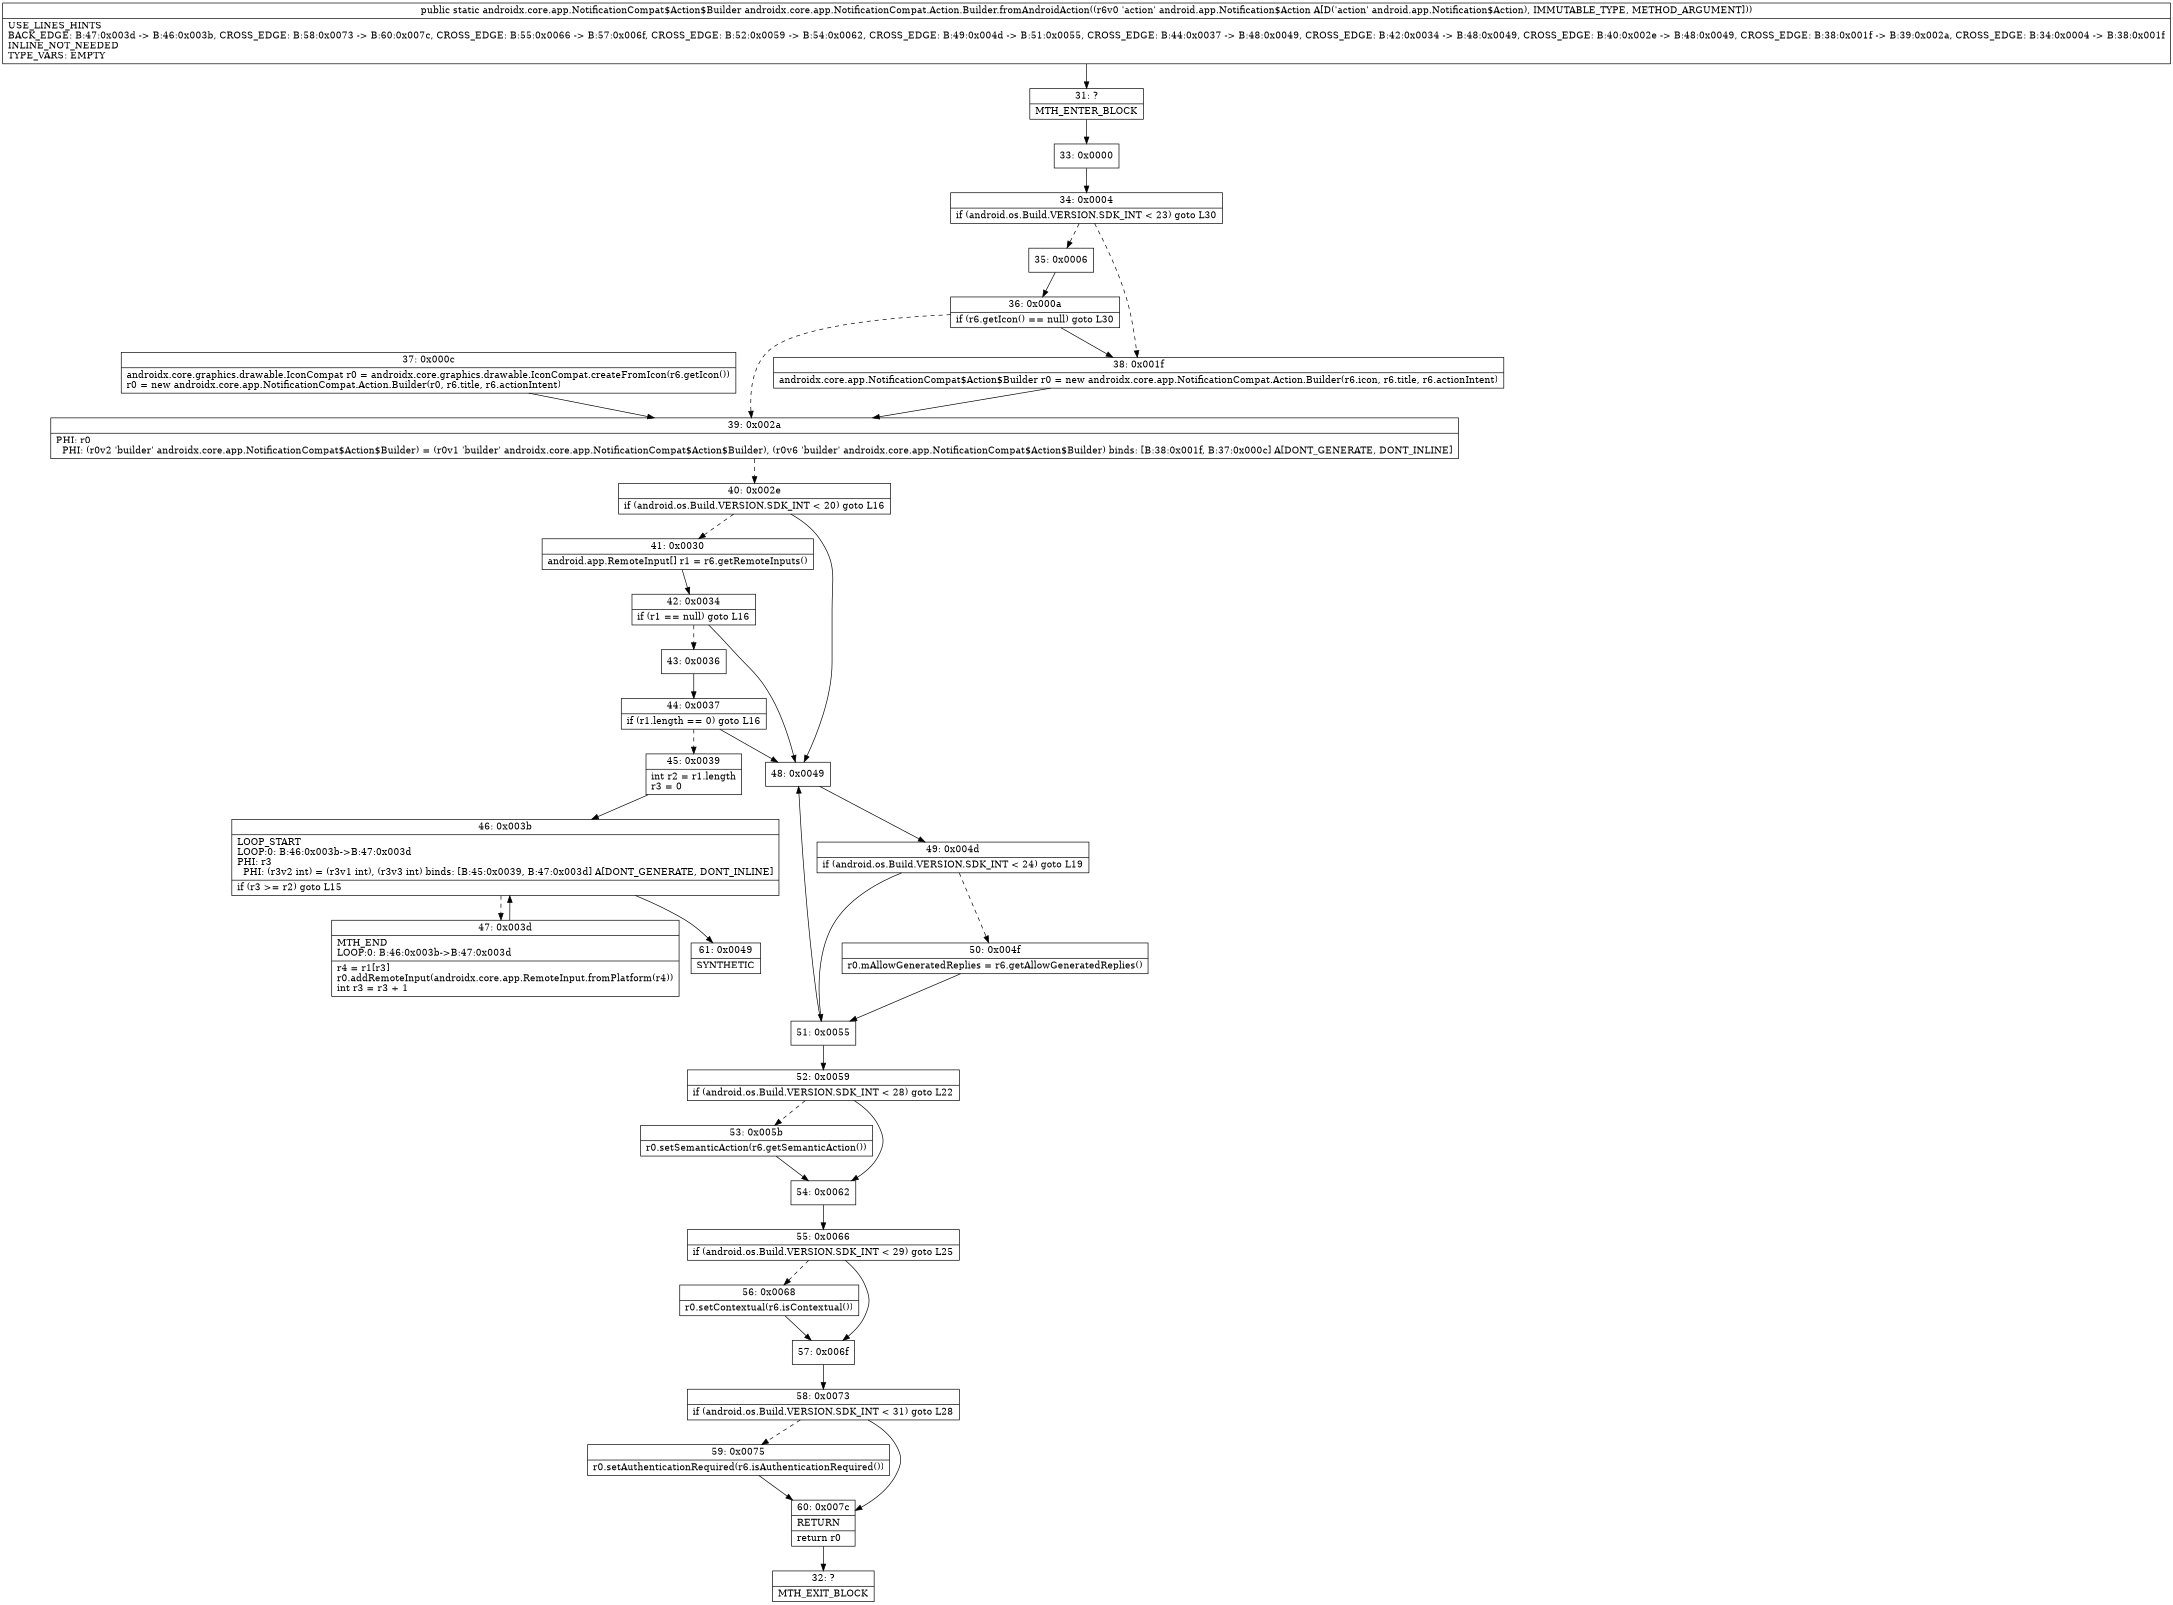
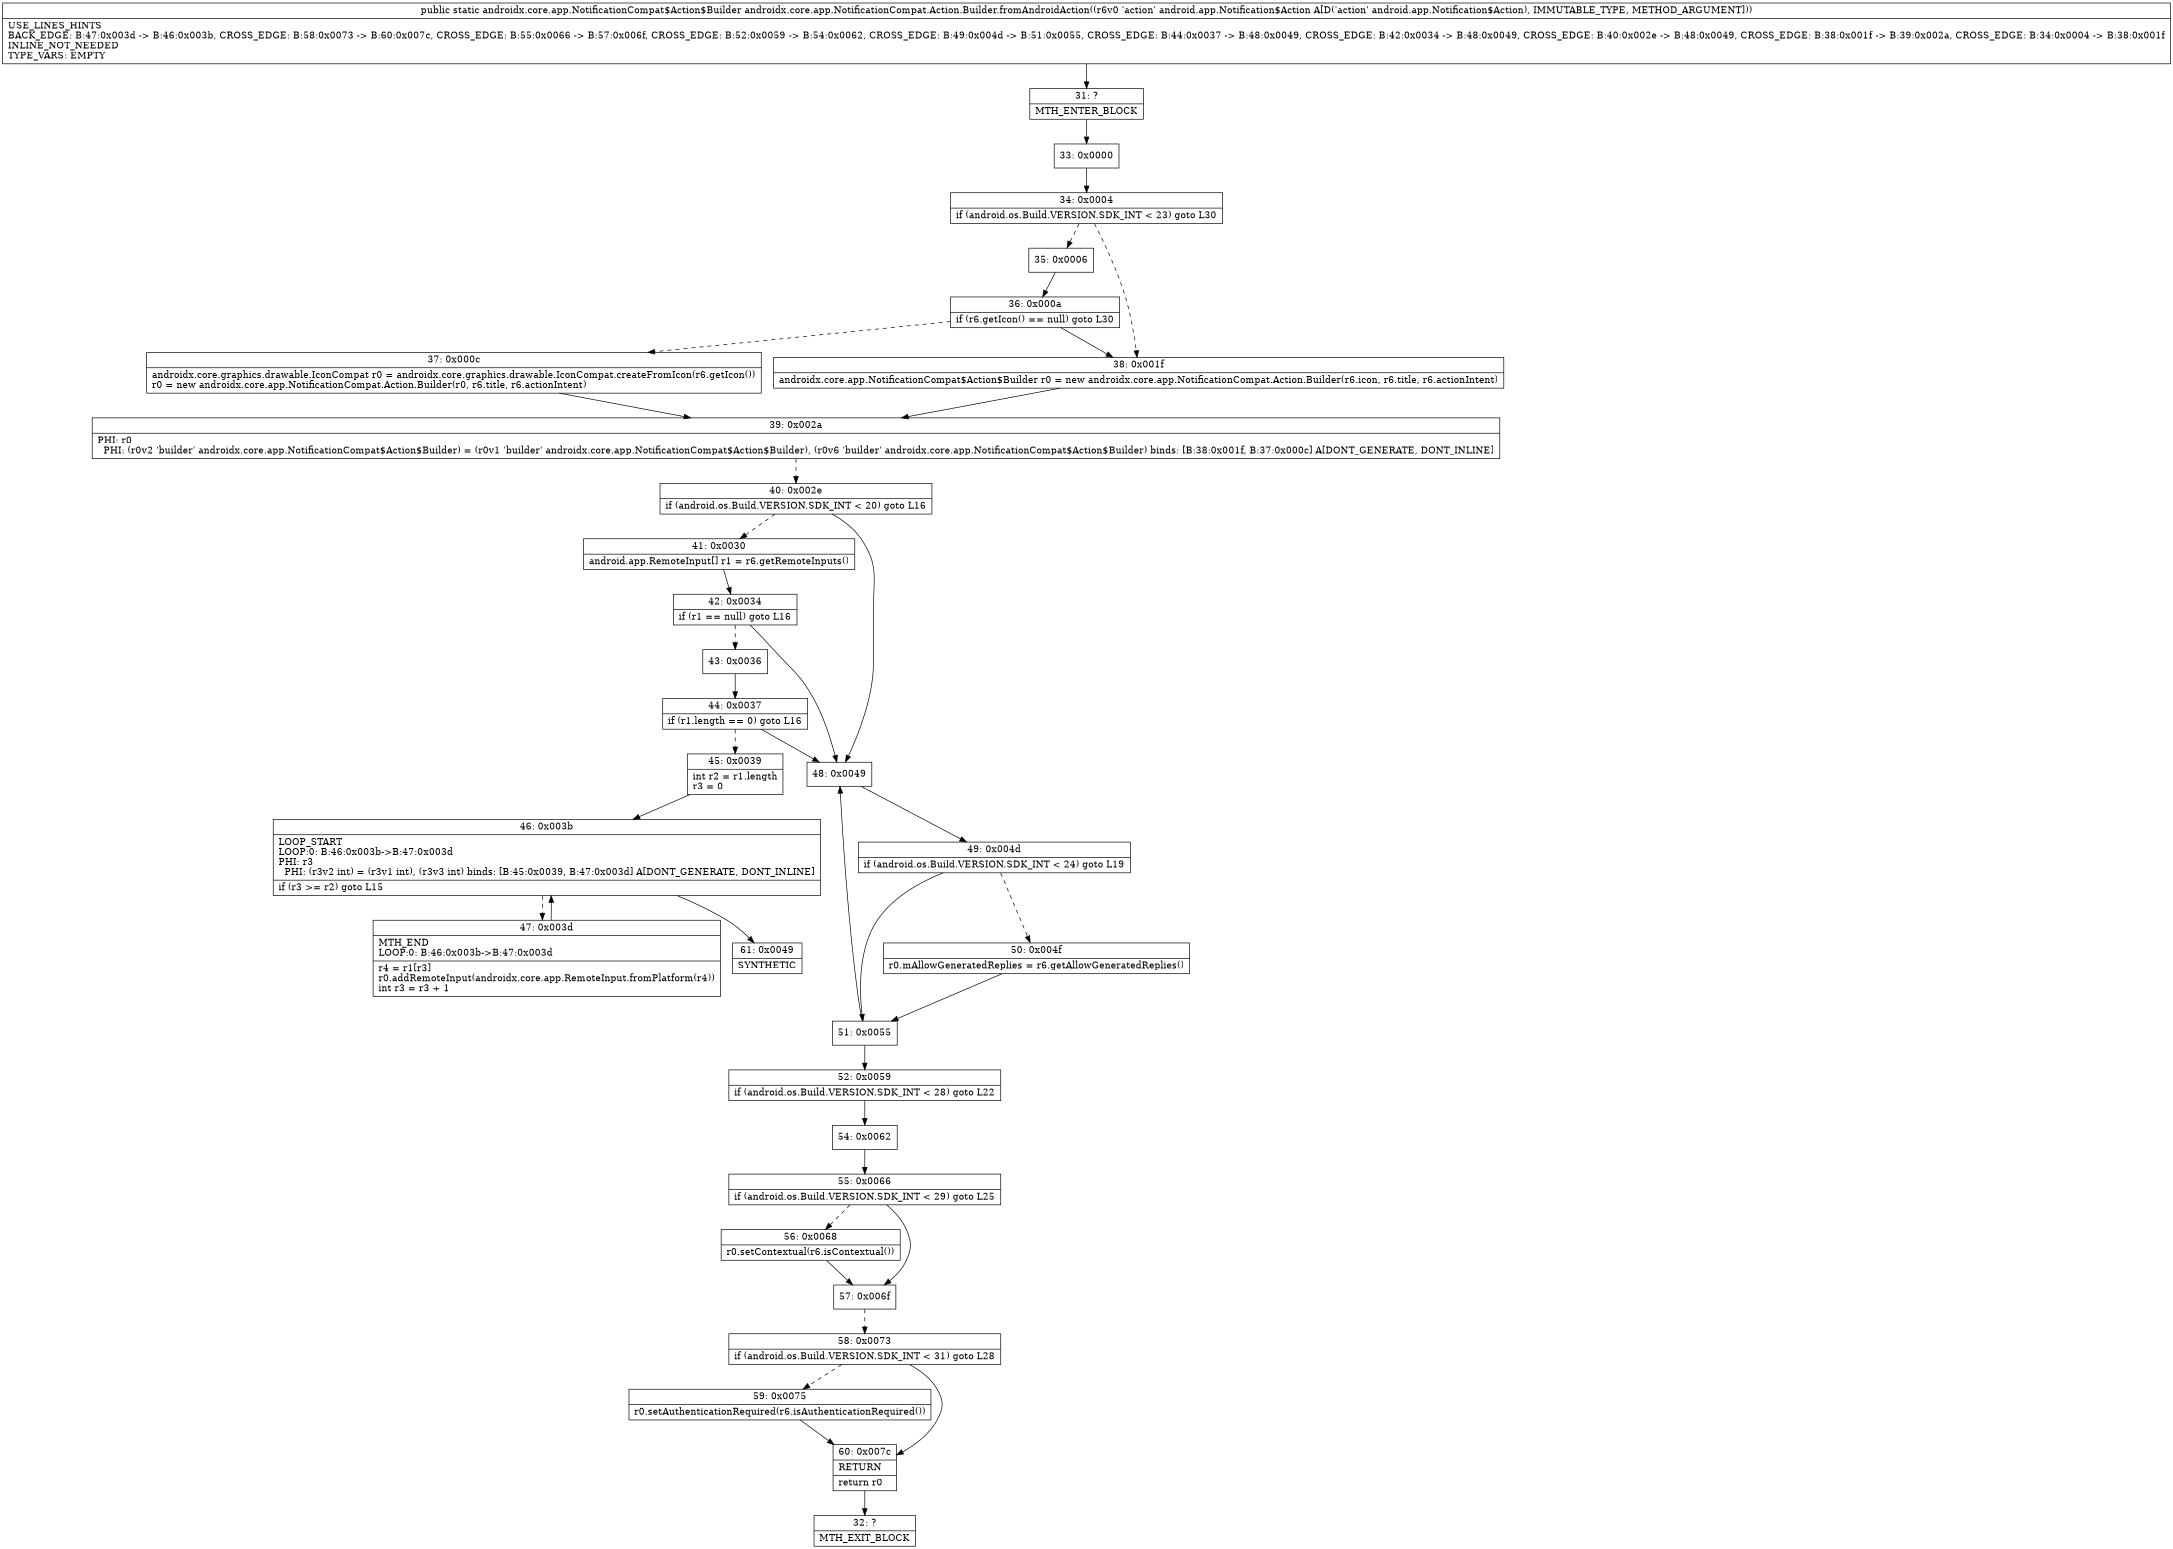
  digraph {
    node [shape=record]
    n1 [label="{31\:\ ?|MTH_ENTER_BLOCK\l}"]
    n2 [label="{33\:\ 0x0000}"]
    n3 [label="{34\:\ 0x0004|if (android.os.Build.VERSION.SDK_INT \< 23) goto L30\l}"]
    n4 [label="{35\:\ 0x0006}"]
    n5 [label="{38\:\ 0x001f|androidx.core.app.NotificationCompat$Action$Builder r0 = new androidx.core.app.NotificationCompat.Action.Builder(r6.icon, r6.title, r6.actionIntent)\l}"]
    n6 [label="{36\:\ 0x000a|if (r6.getIcon() == null) goto L30\l}"]
    n7 [label="{39\:\ 0x002a|PHI: r0 \l  PHI: (r0v2 'builder' androidx.core.app.NotificationCompat$Action$Builder) = (r0v1 'builder' androidx.core.app.NotificationCompat$Action$Builder), (r0v6 'builder' androidx.core.app.NotificationCompat$Action$Builder) binds: [B:38:0x001f, B:37:0x000c] A[DONT_GENERATE, DONT_INLINE]\l}"]
    n8 [label="{37\:\ 0x000c|androidx.core.graphics.drawable.IconCompat r0 = androidx.core.graphics.drawable.IconCompat.createFromIcon(r6.getIcon())\lr0 = new androidx.core.app.NotificationCompat.Action.Builder(r0, r6.title, r6.actionIntent)\l}"]
    n9 [label="{40\:\ 0x002e|if (android.os.Build.VERSION.SDK_INT \< 20) goto L16\l}"]
    n10 [label="{41\:\ 0x0030|android.app.RemoteInput[] r1 = r6.getRemoteInputs()\l}"]
    n11 [label="{48\:\ 0x0049}"]
    n12 [label="{42\:\ 0x0034|if (r1 == null) goto L16\l}"]
    n13 [label="{49\:\ 0x004d|if (android.os.Build.VERSION.SDK_INT \< 24) goto L19\l}"]
    n14 [label="{43\:\ 0x0036}"]
    n15 [label="{44\:\ 0x0037|if (r1.length == 0) goto L16\l}"]
    n16 [label="{45\:\ 0x0039|int r2 = r1.length\lr3 = 0\l}"]
    n17 [label="{46\:\ 0x003b|LOOP_START\lLOOP:0: B:46:0x003b\-\>B:47:0x003d\lPHI: r3 \l  PHI: (r3v2 int) = (r3v1 int), (r3v3 int) binds: [B:45:0x0039, B:47:0x003d] A[DONT_GENERATE, DONT_INLINE]\l|if (r3 \>= r2) goto L15\l}"]
    n18 [label="{47\:\ 0x003d|MTH_END\lLOOP:0: B:46:0x003b\-\>B:47:0x003d\l|r4 = r1[r3]\lr0.addRemoteInput(androidx.core.app.RemoteInput.fromPlatform(r4))\lint r3 = r3 + 1\l}"]
    n19 [label="{61\:\ 0x0049|SYNTHETIC\l}"]
    n20 [label="{50\:\ 0x004f|r0.mAllowGeneratedReplies = r6.getAllowGeneratedReplies()\l}"]
    n21 [label="{51\:\ 0x0055}"]
    n22 [label="{52\:\ 0x0059|if (android.os.Build.VERSION.SDK_INT \< 28) goto L22\l}"]
-   n23 [label="{53\:\ 0x005b|r0.setSemanticAction(r6.getSemanticAction())\l}"]
    n24 [label="{54\:\ 0x0062}"]
    n25 [label="{55\:\ 0x0066|if (android.os.Build.VERSION.SDK_INT \< 29) goto L25\l}"]
    n26 [label="{56\:\ 0x0068|r0.setContextual(r6.isContextual())\l}"]
    n27 [label="{57\:\ 0x006f}"]
    n28 [label="{58\:\ 0x0073|if (android.os.Build.VERSION.SDK_INT \< 31) goto L28\l}"]
    n29 [label="{59\:\ 0x0075|r0.setAuthenticationRequired(r6.isAuthenticationRequired())\l}"]
    n30 [label="{60\:\ 0x007c|RETURN\l|return r0\l}"]
    n31 [label="{32\:\ ?|MTH_EXIT_BLOCK\l}"]
    n32 [label="{public static androidx.core.app.NotificationCompat$Action$Builder androidx.core.app.NotificationCompat.Action.Builder.fromAndroidAction((r6v0 'action' android.app.Notification$Action A[D('action' android.app.Notification$Action), IMMUTABLE_TYPE, METHOD_ARGUMENT]))  | USE_LINES_HINTS\lBACK_EDGE: B:47:0x003d \-\> B:46:0x003b, CROSS_EDGE: B:58:0x0073 \-\> B:60:0x007c, CROSS_EDGE: B:55:0x0066 \-\> B:57:0x006f, CROSS_EDGE: B:52:0x0059 \-\> B:54:0x0062, CROSS_EDGE: B:49:0x004d \-\> B:51:0x0055, CROSS_EDGE: B:44:0x0037 \-\> B:48:0x0049, CROSS_EDGE: B:42:0x0034 \-\> B:48:0x0049, CROSS_EDGE: B:40:0x002e \-\> B:48:0x0049, CROSS_EDGE: B:38:0x001f \-\> B:39:0x002a, CROSS_EDGE: B:34:0x0004 \-\> B:38:0x001f\lINLINE_NOT_NEEDED\lTYPE_VARS: EMPTY\l}"]
    n1 -> n2
    n2 -> n3
    n3 -> n4 [style=dashed]
    n3 -> n5 [style=dashed]
    n4 -> n6
    n5 -> n7
    n6 -> n5
-   n6 -> n7 [style=dashed]
+   n6 -> n8 [style=dashed]
    n7 -> n9 [style=dashed]
    n8 -> n7
    n9 -> n10 [style=dashed]
    n9 -> n11
    n10 -> n12
    n11 -> n13
    n12 -> n11
    n12 -> n14 [style=dashed]
    n13 -> n20 [style=dashed]
    n13 -> n21
    n14 -> n15
    n15 -> n11
    n15 -> n16 [style=dashed]
    n16 -> n17
    n17 -> n18 [style=dashed]
    n17 -> n19
    n18 -> n17
    n20 -> n21
    n21 -> n11
    n21 -> n22
-   n22 -> n23 [style=dashed]
    n22 -> n24
-   n23 -> n24
    n24 -> n25
    n25 -> n26 [style=dashed]
    n25 -> n27
    n26 -> n27
-   n27 -> n28
+   n27 -> n28 [style=dashed]
    n28 -> n29 [style=dashed]
    n28 -> n30
    n29 -> n30
    n30 -> n31
    n32 -> n1
  }
